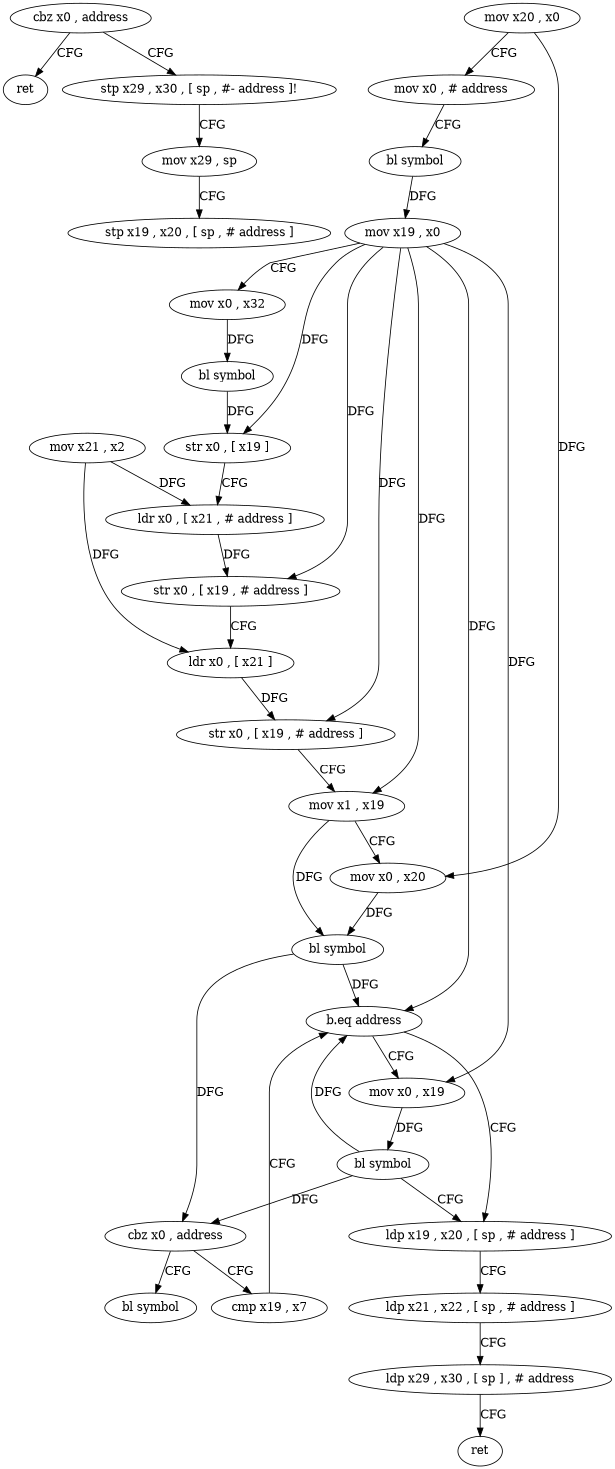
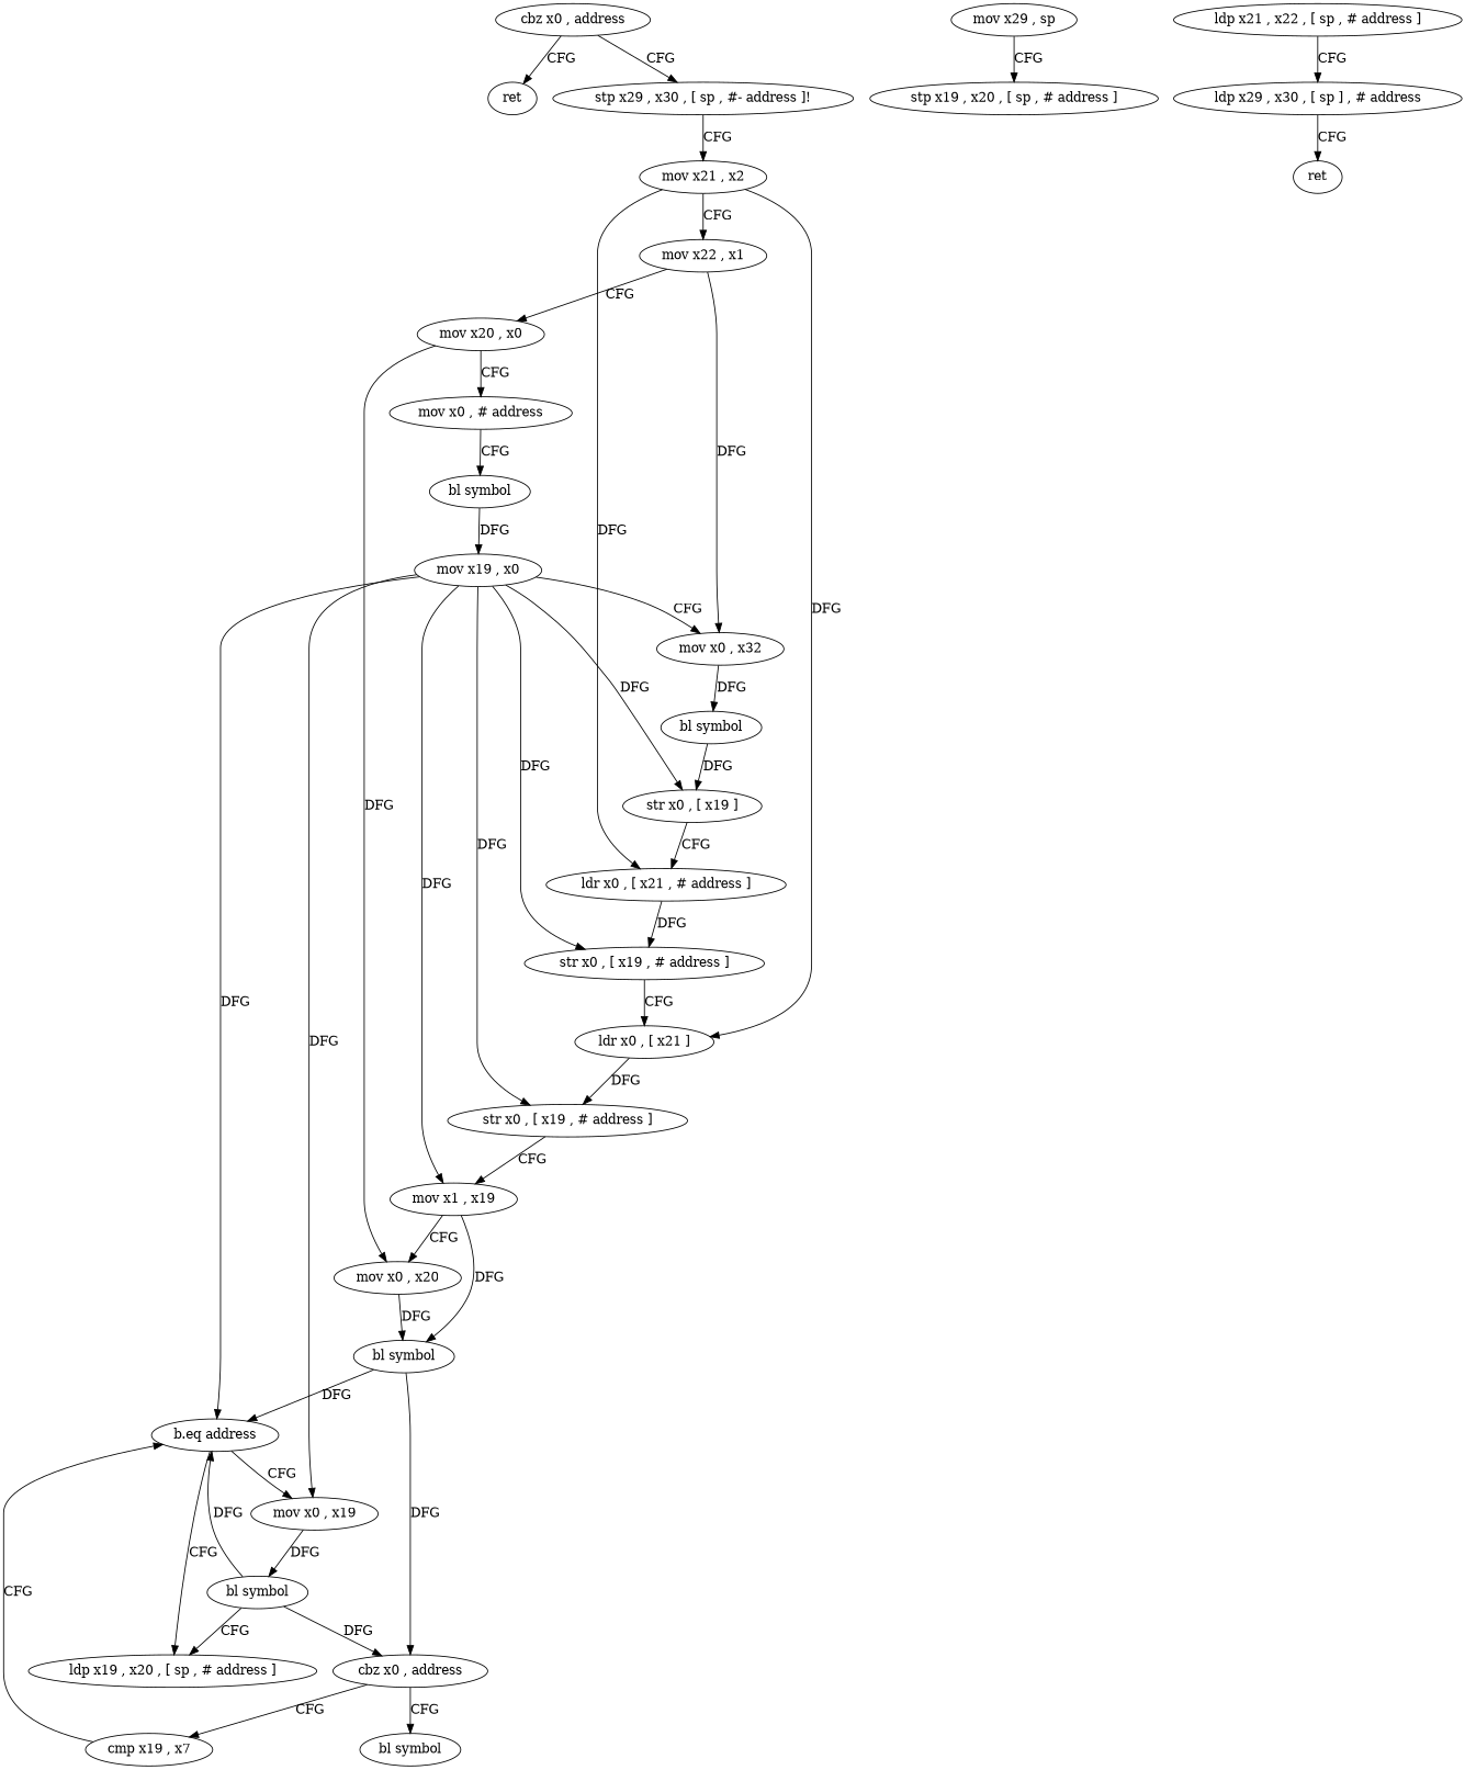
  digraph {
    fontname="DejaVu Serif"
    node [fontname="DejaVu Serif"]
    edge [fontname="DejaVu Serif"]
    n1 [label="cbz x0 , address"]
    n2 [label=ret]
    n3 [label="stp x29 , x30 , [ sp , #- address ]!"]
    n4 [label="mov x29 , sp"]
    n5 [label="stp x19 , x20 , [ sp , # address ]"]
    n6 [label="mov x21 , x2"]
+   n7 [label="mov x22 , x1"]
    n8 [label="ldr x0 , [ x21 , # address ]"]
    n9 [label="ldr x0 , [ x21 ]"]
    n10 [label="mov x20 , x0"]
    n11 [label="mov x0 , x32"]
    n12 [label="str x0 , [ x19 , # address ]"]
    n13 [label="str x0 , [ x19 , # address ]"]
    n14 [label="mov x0 , # address"]
    n15 [label="mov x0 , x20"]
    n16 [label="bl symbol"]
    n17 [label="bl symbol"]
    n18 [label="bl symbol"]
    n19 [label="mov x19 , x0"]
    n20 [label="str x0 , [ x19 ]"]
    n21 [label="mov x1 , x19"]
    n22 [label="b.eq address"]
    n23 [label="mov x0 , x19"]
    n24 [label="ldp x19 , x20 , [ sp , # address ]"]
    n25 [label="bl symbol"]
    n26 [label="cbz x0 , address"]
    n27 [label="bl symbol"]
    n28 [label="cmp x19 , x7"]
    n29 [label="ldp x21 , x22 , [ sp , # address ]"]
    n30 [label="ldp x29 , x30 , [ sp ] , # address"]
    n31 [label=ret]
    n1 -> n2 [label=CFG]
    n1 -> n3 [label=CFG]
-   n3 -> n4 [label=CFG]
+   n3 -> n6 [label=CFG]
    n4 -> n5 [label=CFG]
+   n6 -> n7 [label=CFG]
    n6 -> n8 [label=DFG]
    n6 -> n9 [label=DFG]
+   n7 -> n10 [label=CFG]
+   n7 -> n11 [label=DFG]
    n8 -> n12 [label=DFG]
    n9 -> n13 [label=DFG]
    n10 -> n14 [label=CFG]
    n10 -> n15 [label=DFG]
    n11 -> n16 [label=DFG]
    n12 -> n9 [label=CFG]
    n13 -> n21 [label=CFG]
    n14 -> n17 [label=CFG]
    n15 -> n18 [label=DFG]
    n16 -> n20 [label=DFG]
    n17 -> n19 [label=DFG]
    n18 -> n22 [label=DFG]
    n18 -> n26 [label=DFG]
    n19 -> n11 [label=CFG]
    n19 -> n12 [label=DFG]
    n19 -> n13 [label=DFG]
    n19 -> n20 [label=DFG]
    n19 -> n21 [label=DFG]
    n19 -> n22 [label=DFG]
    n19 -> n23 [label=DFG]
    n20 -> n8 [label=CFG]
    n21 -> n15 [label=CFG]
    n21 -> n18 [label=DFG]
    n22 -> n23 [label=CFG]
    n22 -> n24 [label=CFG]
    n23 -> n25 [label=DFG]
-   n24 -> n29 [label=CFG]
    n25 -> n22 [label=DFG]
    n25 -> n24 [label=CFG]
    n25 -> n26 [label=DFG]
    n26 -> n27 [label=CFG]
    n26 -> n28 [label=CFG]
    n28 -> n22 [label=CFG]
    n29 -> n30 [label=CFG]
    n30 -> n31 [label=CFG]
  }
